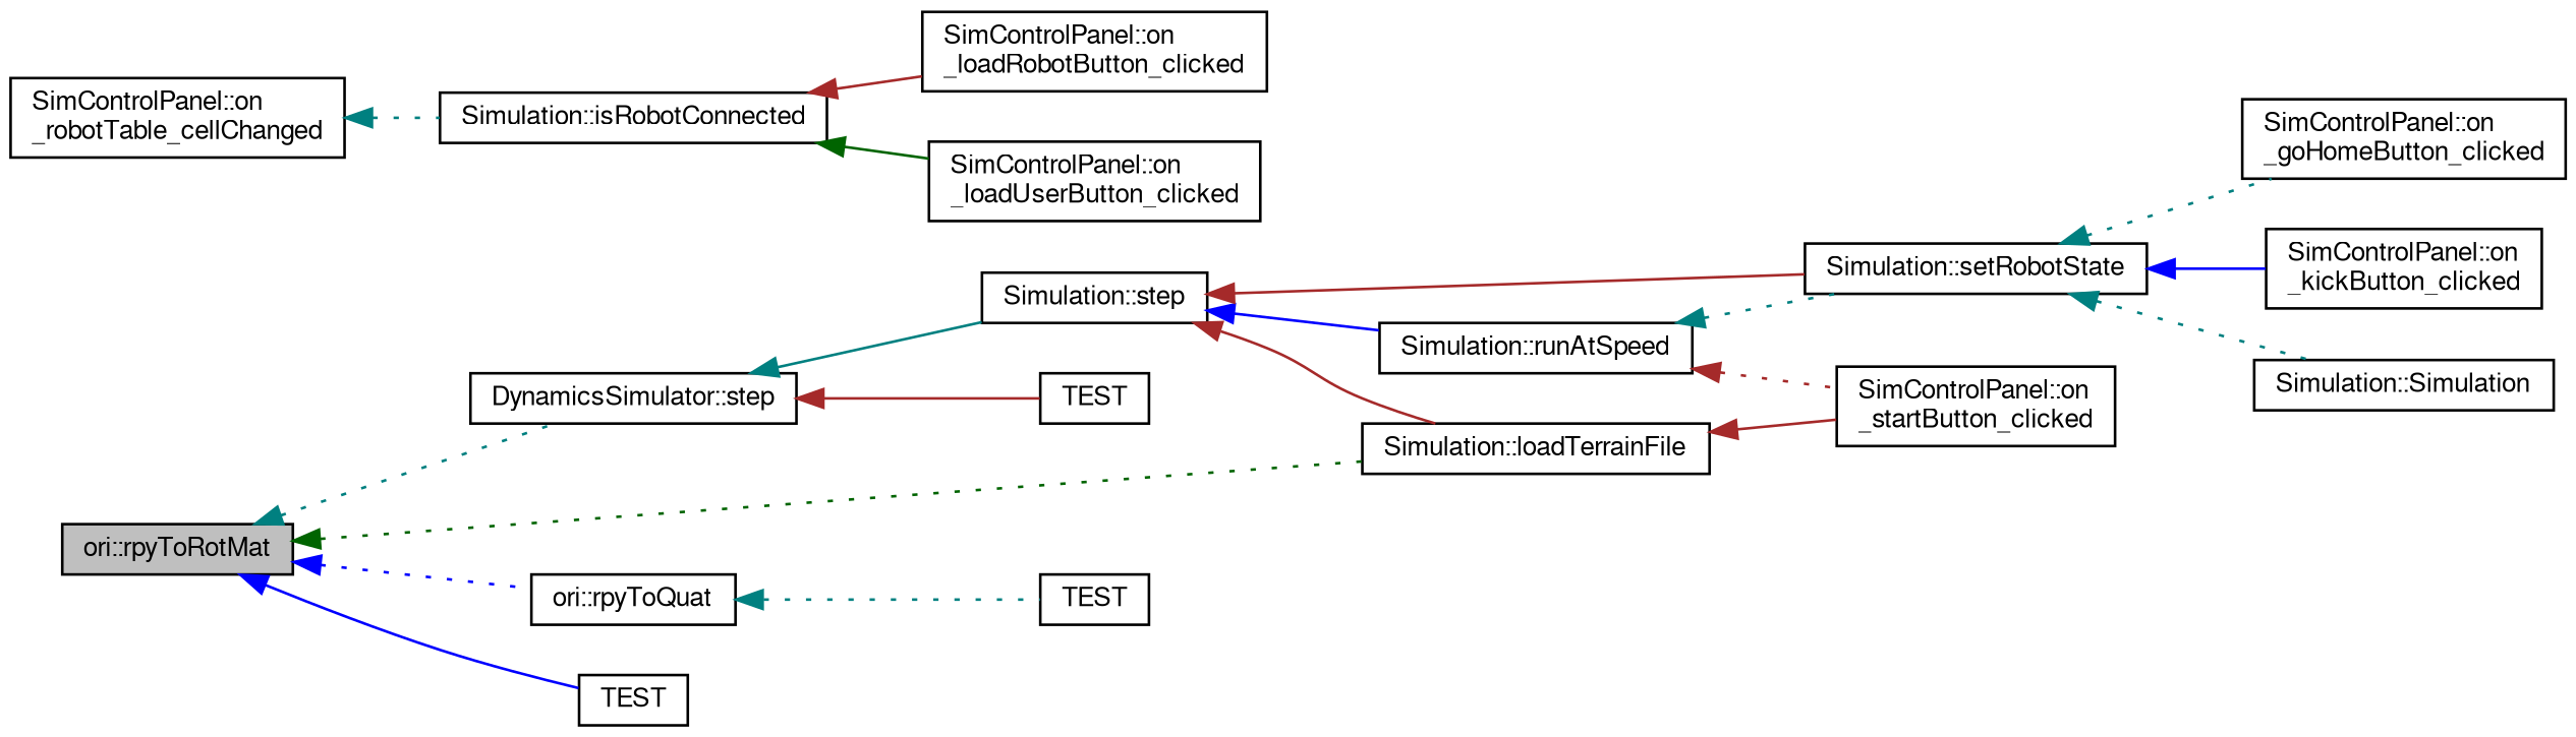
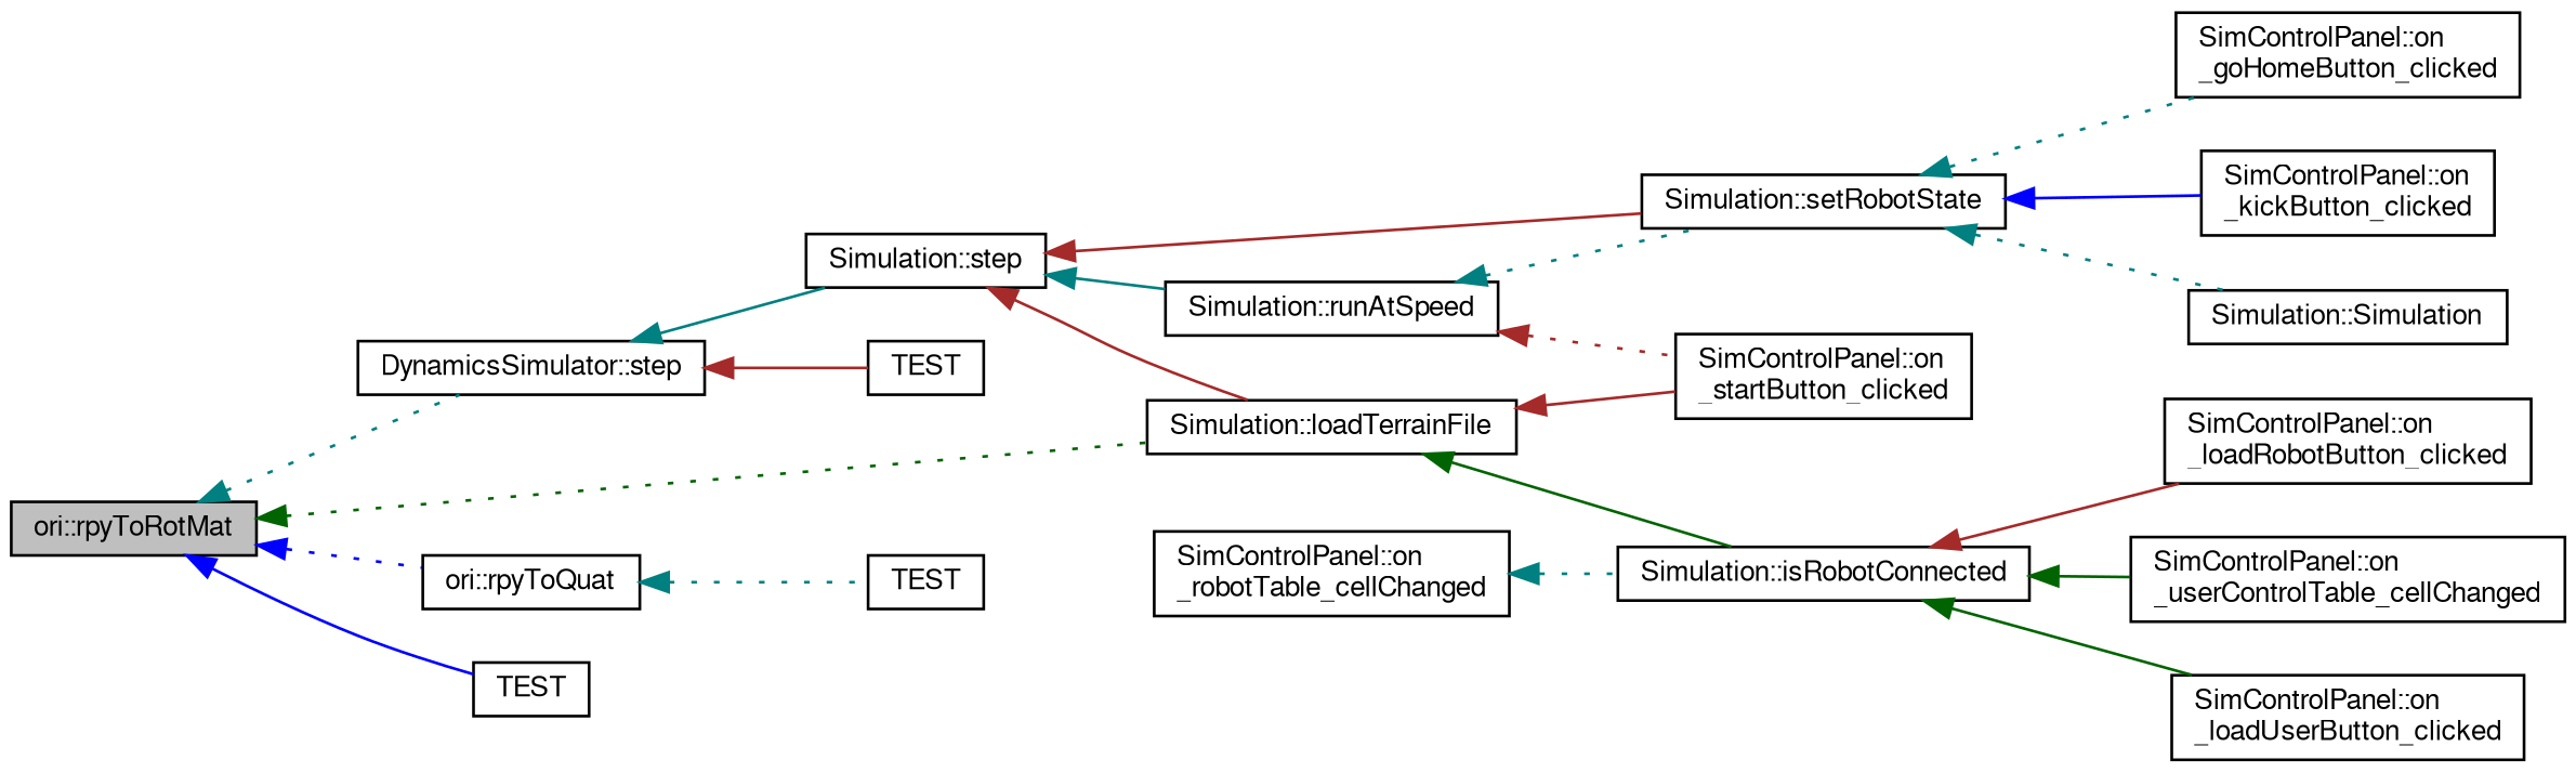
  digraph {
    rankdir=LR
    node [color=black fillcolor=white fontname=FreeSans fontsize=10 shape=record style=filled]
    edge [color=teal dir=back fontname=FreeSans fontsize=10 labelfontname=FreeSans labelfontsize=10 style=solid]
    n1 [fillcolor=grey75 fontcolor=black height=0.2 label="ori::rpyToRotMat" width=0.4]
    n2 [height=0.2 label="DynamicsSimulator::step" width=0.4]
    n3 [height=0.2 label="Simulation::loadTerrainFile" width=0.4]
    n4 [height=0.2 label="ori::rpyToQuat" width=0.4]
    n5 [height=0.2 label=TEST width=0.4]
    n6 [height=0.2 label="Simulation::step" width=0.4]
    n7 [height=0.2 label=TEST width=0.4]
    n8 [height=0.2 label="SimControlPanel::on\l_startButton_clicked" width=0.4]
    n9 [height=0.2 label="Simulation::isRobotConnected" width=0.4]
    n10 [height=0.2 label=TEST width=0.4]
    n11 [height=0.2 label="Simulation::runAtSpeed" width=0.4]
    n12 [height=0.2 label="Simulation::setRobotState" width=0.4]
    n13 [height=0.2 label="SimControlPanel::on\l_goHomeButton_clicked" width=0.4]
    n14 [height=0.2 label="SimControlPanel::on\l_kickButton_clicked" width=0.4]
    n15 [height=0.2 label="Simulation::Simulation" width=0.4]
    n16 [height=0.2 label="SimControlPanel::on\l_loadRobotButton_clicked" width=0.4]
+   n17 [height=0.2 label="SimControlPanel::on\l_userControlTable_cellChanged" width=0.4]
    n18 [height=0.2 label="SimControlPanel::on\l_loadUserButton_clicked" width=0.4]
    n19 [height=0.2 label="SimControlPanel::on\l_robotTable_cellChanged" width=0.4]
    n1 -> n2 [style=dotted]
    n1 -> n3 [color=darkgreen style=dotted]
    n1 -> n4 [color=blue style=dotted]
    n1 -> n5 [color=blue]
    n2 -> n6
    n2 -> n7 [color=brown]
    n3 -> n8 [color=brown]
+   n3 -> n9 [color=darkgreen]
    n4 -> n10 [style=dotted]
    n6 -> n3 [color=brown]
-   n6 -> n11 [color=blue]
+   n6 -> n11
    n6 -> n12 [color=brown]
    n9 -> n16 [color=brown]
+   n9 -> n17 [color=darkgreen]
    n9 -> n18 [color=darkgreen]
    n11 -> n8 [color=brown style=dotted]
    n11 -> n12 [style=dotted]
    n12 -> n13 [style=dotted]
    n12 -> n14 [color=blue]
    n12 -> n15 [style=dotted]
    n19 -> n9 [style=dotted]
  }
